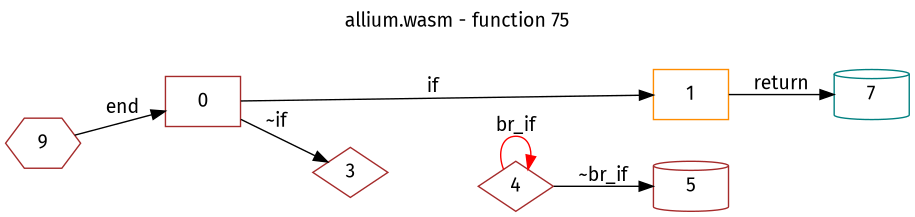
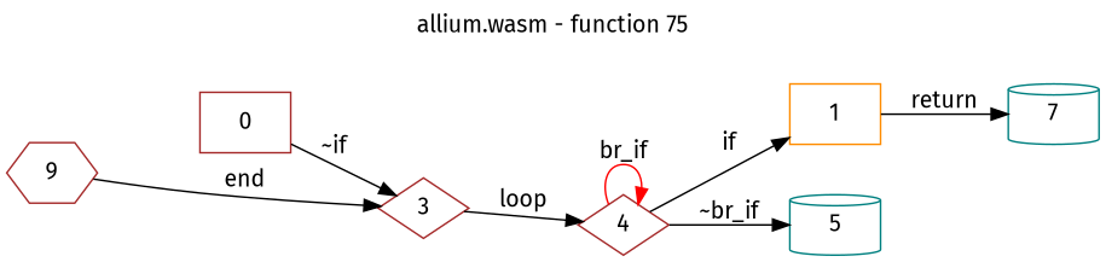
  digraph {
    fontname="Fira Sans"
    label="allium.wasm - function 75"
    labelfontcolor=black
    labelfontname=Helvetica
    labelfontsize=16
    labelloc=t
    rankdir=LR
    node [color=brown fontname="Fira Sans" shape=box]
    edge [fontname="Fira Sans"]
    1 [color=darkorange]
    0
    3 [shape=diamond]
    7 [color=teal shape=cylinder]
    4 [shape=diamond]
-   5 [shape=cylinder]
+   5 [color=teal shape=cylinder]
    n7 [label=9 shape=hexagon]
    1 -> 7 [label=return]
-   0 -> 1 [label=if]
+   4 -> 1 [label=if]
    0 -> 3 [label="~if"]
+   3 -> 4 [label=loop]
    4 -> 4 [color=red label=br_if]
    4 -> 5 [label="~br_if"]
-   n7 -> 0 [label=end]
+   n7 -> 3 [label=end]
  }
